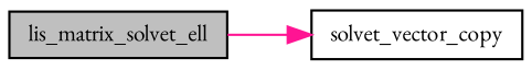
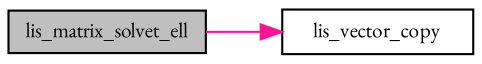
  digraph {
    rankdir=LR
    fontname="EB Garamond"
    node [color=black fontname="EB Garamond" fontsize=10 shape=record style=filled]
    n1 [fillcolor=grey75 fontcolor=black height=0.2 label=lis_matrix_solvet_ell width=0.4]
-   n2 [fillcolor=white height=0.2 label=solvet_vector_copy width=0.4]
+   n2 [fillcolor=white height=0.2 label=lis_vector_copy width=0.4]
    n1 -> n2 [color=deeppink fontname="EB Garamond" fontsize=10 labelfontname=Helvetica labelfontsize=10 style=solid]
  }
